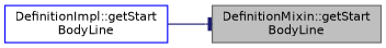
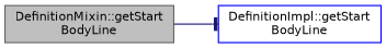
  digraph {
    rankdir=LR
    node [fontname=Helvetica fontsize=10 shape=record style=filled]
    n1 [color=gray40 fillcolor=grey75 fontcolor=black height=0.2 label="DefinitionMixin::getStart\lBodyLine" width=0.4]
    n2 [color=blue fillcolor=white height=0.2 label="DefinitionImpl::getStart\lBodyLine" width=0.4]
-   n2 -> n1 [color=midnightblue fontname=Helvetica fontsize=10 labelfontname=Helvetica labelfontsize=10 style=solid arrowhead=tee]
+   n1 -> n2 [color=midnightblue fontname=Helvetica fontsize=10 labelfontname=Helvetica labelfontsize=10 style=solid arrowhead=tee]
  }
